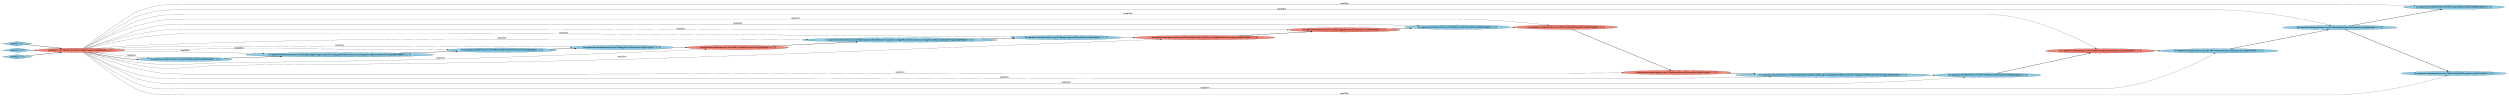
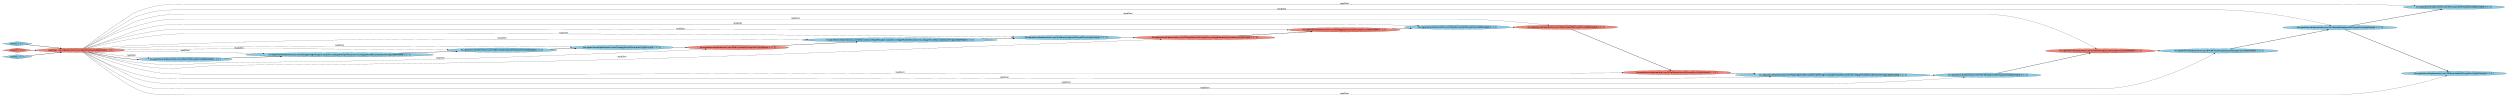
  digraph {
    rankdir=LR
    fontname="IBM Plex Sans"
    node [fillcolor=skyblue shape=ellipse style=filled fontname="IBM Plex Sans"]
    edge [style=bold fontname="IBM Plex Sans"]
    n1 [fillcolor=salmon label="this.registerServiceImplementation(,new H2ProfileTaskLogQueryDAO(mysqlClient))@@@18@@@['1', '1', '1']"]
    n2 [label="this.registerServiceImplementation(,new H2ProfileThreadSnapshotQueryDAO(mysqlClient))@@@19@@@['1', '1', '1']"]
    n3 [fillcolor=salmon label="this.registerServiceImplementation(,new H2HistoryDeleteDAO(mysqlClient))@@@14@@@['1', '1', '1']"]
    n4 [fillcolor=salmon label="this.registerServiceImplementation(,new H2TopNRecordsQueryDAO(mysqlClient))@@@15@@@['1', '1', '1']"]
    n5 [label="prepare['0', '0', '1']" shape=diamond]
    n6 [fillcolor=salmon label="mysqlClient = new JDBCHikariCPClient(config.getProperties())@@@3@@@['1', '1', '1']"]
    n7 [label="this.registerServiceImplementation(,new H2UITemplateManagementDAO(mysqlClient))@@@20@@@['1', '1', '1']"]
    n8 [label="this.registerServiceImplementation(,new H2StorageDAO(getManager(),mysqlClient,config.getMaxSizeOfArrayColumn(),config.getNumOfSearchableValuesPerTag()))@@@5@@@['1', '1', '1']"]
    n9 [label="this.registerServiceImplementation(,new H2NetworkAddressAliasDAO(mysqlClient))@@@6@@@['1', '1', '1']"]
    n10 [label="this.registerServiceImplementation(,new MySQLLogQueryDAO(mysqlClient,getManager(),config.getMaxSizeOfArrayColumn(),config.getNumOfSearchableValuesPerTag()))@@@16@@@['1', '1', '1']"]
-   n11 [label="prepare['0', '1', '0']" shape=diamond]
+   n11 [fillcolor=salmon label="prepare['0', '1', '0']" shape=diamond]
    n12 [fillcolor=salmon label="this.registerServiceImplementation(,new MySQLAggregationQueryDAO(mysqlClient))@@@12@@@['1', '1', '1']"]
    n13 [label="this.registerServiceImplementation(,new MySQLAlarmQueryDAO(mysqlClient))@@@13@@@['1', '1', '1']"]
    n14 [label="this.registerServiceImplementation(,new H2EventQueryDAO(mysqlClient))@@@21@@@['0', '1', '0']"]
    n15 [label="this.registerServiceImplementation(,new H2ProfileTaskQueryDAO(mysqlClient))@@@17@@@['1', '1', '1']"]
    n16 [label="this.registerServiceImplementation(,new TiDBHistoryDeleteDAO(mysqlClient))@@@21@@@['0', '0', '1']"]
    n17 [label="this.registerServiceImplementation(,new MysqlBrowserLogQueryDAO(mysqlClient))@@@10@@@['1', '1', '1']"]
    n18 [fillcolor=salmon label="this.registerServiceImplementation(,new H2MetadataQueryDAO(mysqlClient,config.getMetadataQueryMaxSize()))@@@11@@@['1', '1', '1']"]
    n19 [label="this.registerServiceImplementation(,new MySQLTraceQueryDAO(getManager(),mysqlClient,config.getMaxSizeOfArrayColumn(),config.getNumOfSearchableValuesPerTag()))@@@9@@@['1', '1', '1']"]
    n20 [label="this.registerServiceImplementation(,new H2BatchDAO(mysqlClient))@@@4@@@['1', '1', '1']"]
    n21 [fillcolor=salmon label="this.registerServiceImplementation(,new H2MetricsQueryDAO(mysqlClient))@@@8@@@['1', '1', '1']"]
    n22 [label="this.registerServiceImplementation(,new H2TopologyQueryDAO(mysqlClient))@@@7@@@['1', '1', '1']"]
    n23 [label="prepare['1', '0', '0']" shape=diamond]
    n1 -> n2
    n2 -> n7
    n3 -> n4
    n4 -> n10
    n5 -> n6
    n6 -> n1 [label=mysqlClient style=solid]
    n6 -> n2 [label=mysqlClient style=solid]
    n6 -> n3 [label=mysqlClient style=solid]
    n6 -> n4 [label=mysqlClient style=solid]
    n6 -> n7 [label=mysqlClient style=solid]
    n6 -> n8 [label=mysqlClient style=solid]
    n6 -> n9 [label=mysqlClient style=solid]
    n6 -> n10 [label=mysqlClient style=solid]
    n6 -> n12 [label=mysqlClient style=solid]
    n6 -> n13 [label=mysqlClient style=solid]
    n6 -> n14 [label=mysqlClient style=solid]
    n6 -> n15 [label=mysqlClient style=solid]
    n6 -> n16 [label=mysqlClient style=solid]
    n6 -> n17 [label=mysqlClient style=solid]
    n6 -> n18 [label=mysqlClient style=solid]
    n6 -> n19 [label=mysqlClient style=solid]
    n6 -> n20
    n6 -> n20 [label=mysqlClient style=solid]
    n6 -> n21 [label=mysqlClient style=solid]
    n6 -> n22 [label=mysqlClient style=solid]
    n7 -> n14
    n7 -> n16
    n8 -> n9
    n9 -> n22
    n10 -> n15
    n11 -> n6
    n12 -> n13
    n13 -> n3
    n15 -> n1
    n17 -> n18
    n18 -> n12
    n19 -> n17
    n20 -> n8
    n21 -> n19
    n22 -> n21
    n23 -> n6
  }
